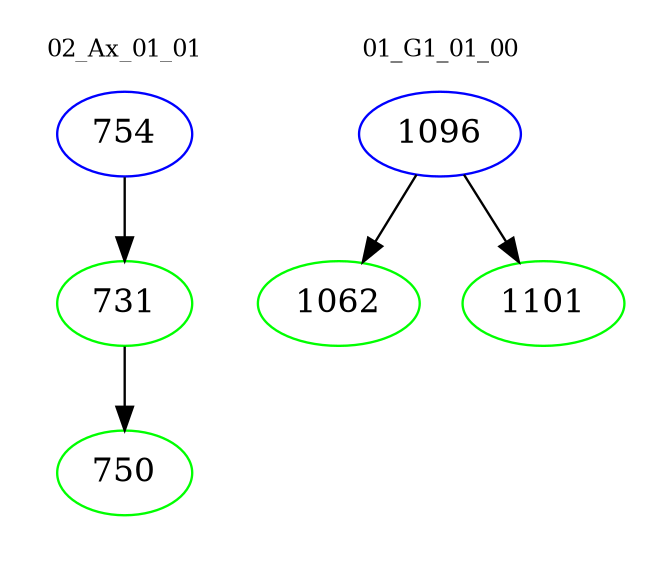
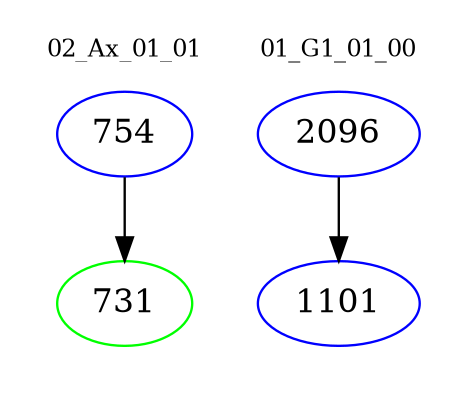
  digraph {
    node [color=green]
    edge [color=black]
    n1 [color=blue label=754]
    n2 [label=731]
-   n3 [label=750]
-   n4 [color=blue label=1096]
-   n5 [label=1062]
-   n6 [label=1101]
+   n4 [color=blue label=2096]
+   n6 [color=blue label=1101]
    subgraph cluster_1 {
      color=white
      fontsize=10
      label="02_Ax_01_01"
      n1
      n2
-     n3
    }
    subgraph cluster_2 {
      color=white
      fontsize=10
      label="01_G1_01_00"
      n4
-     n5
      n6
    }
    n1 -> n2
-   n2 -> n3
-   n4 -> n5
    n4 -> n6
  }
